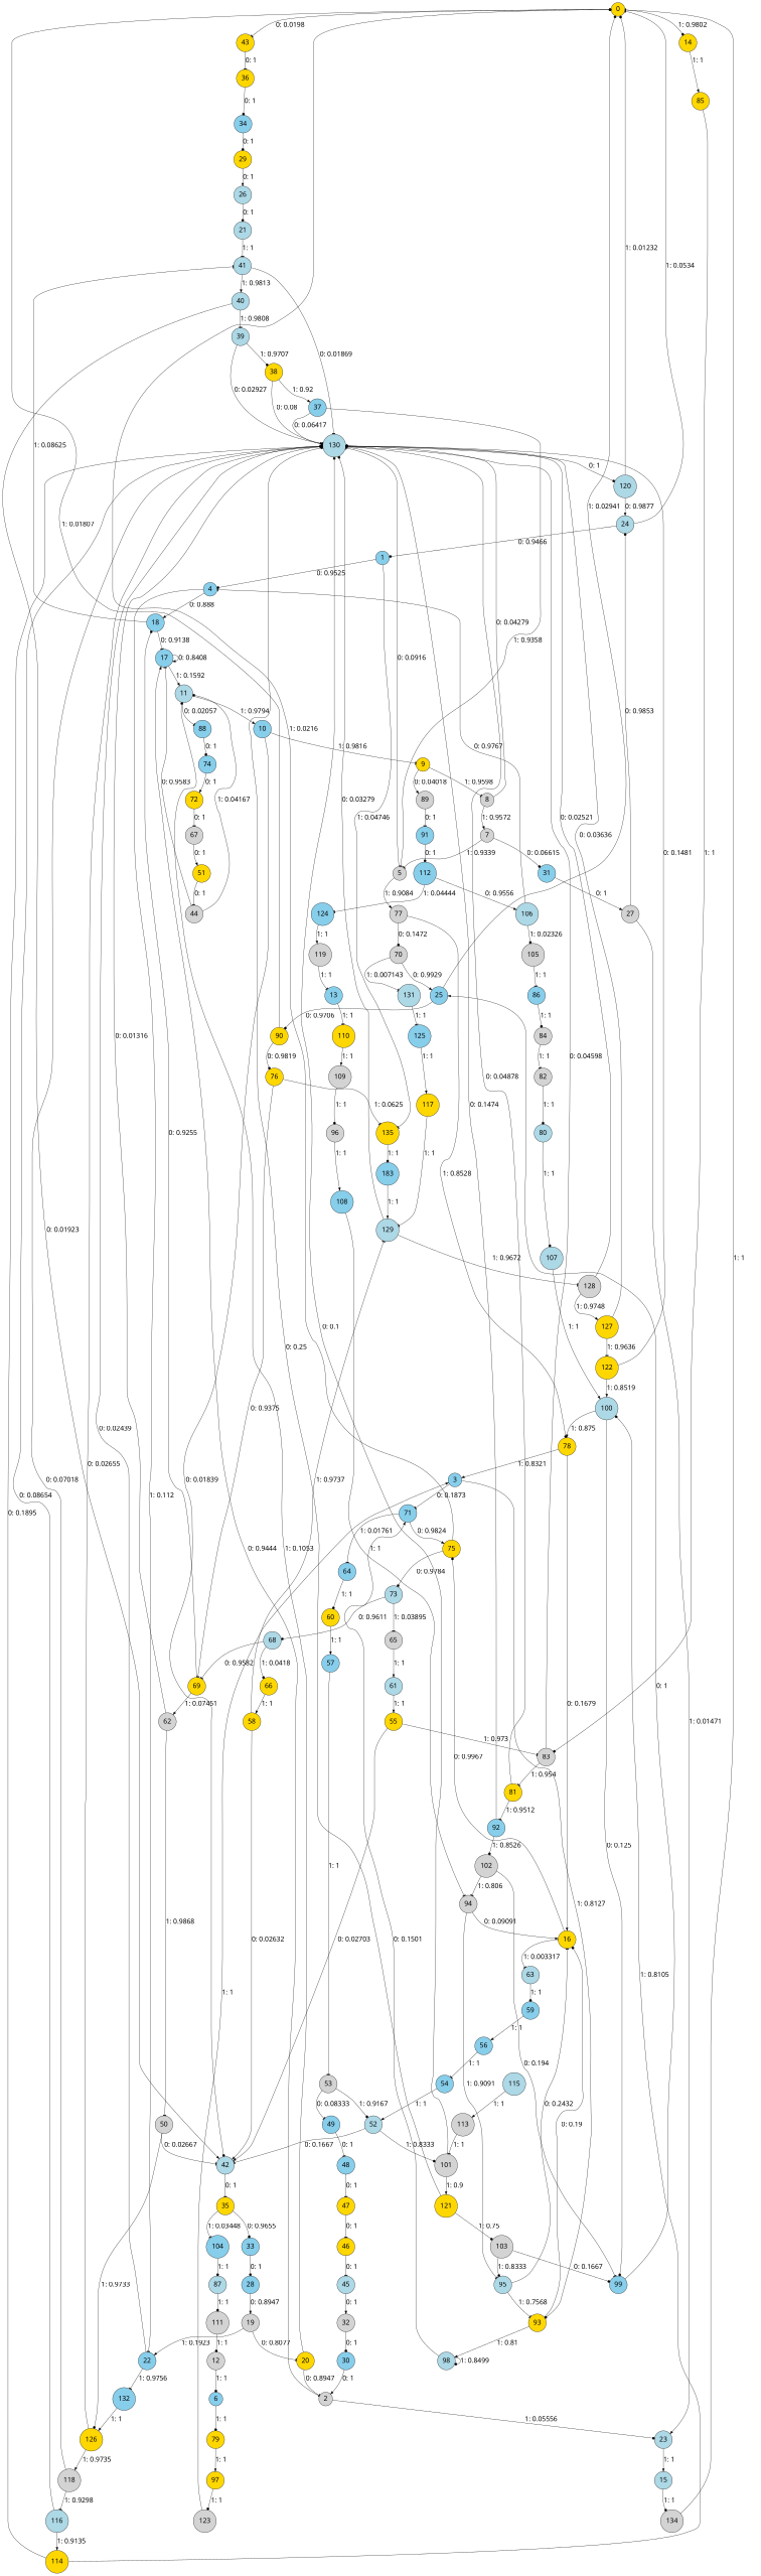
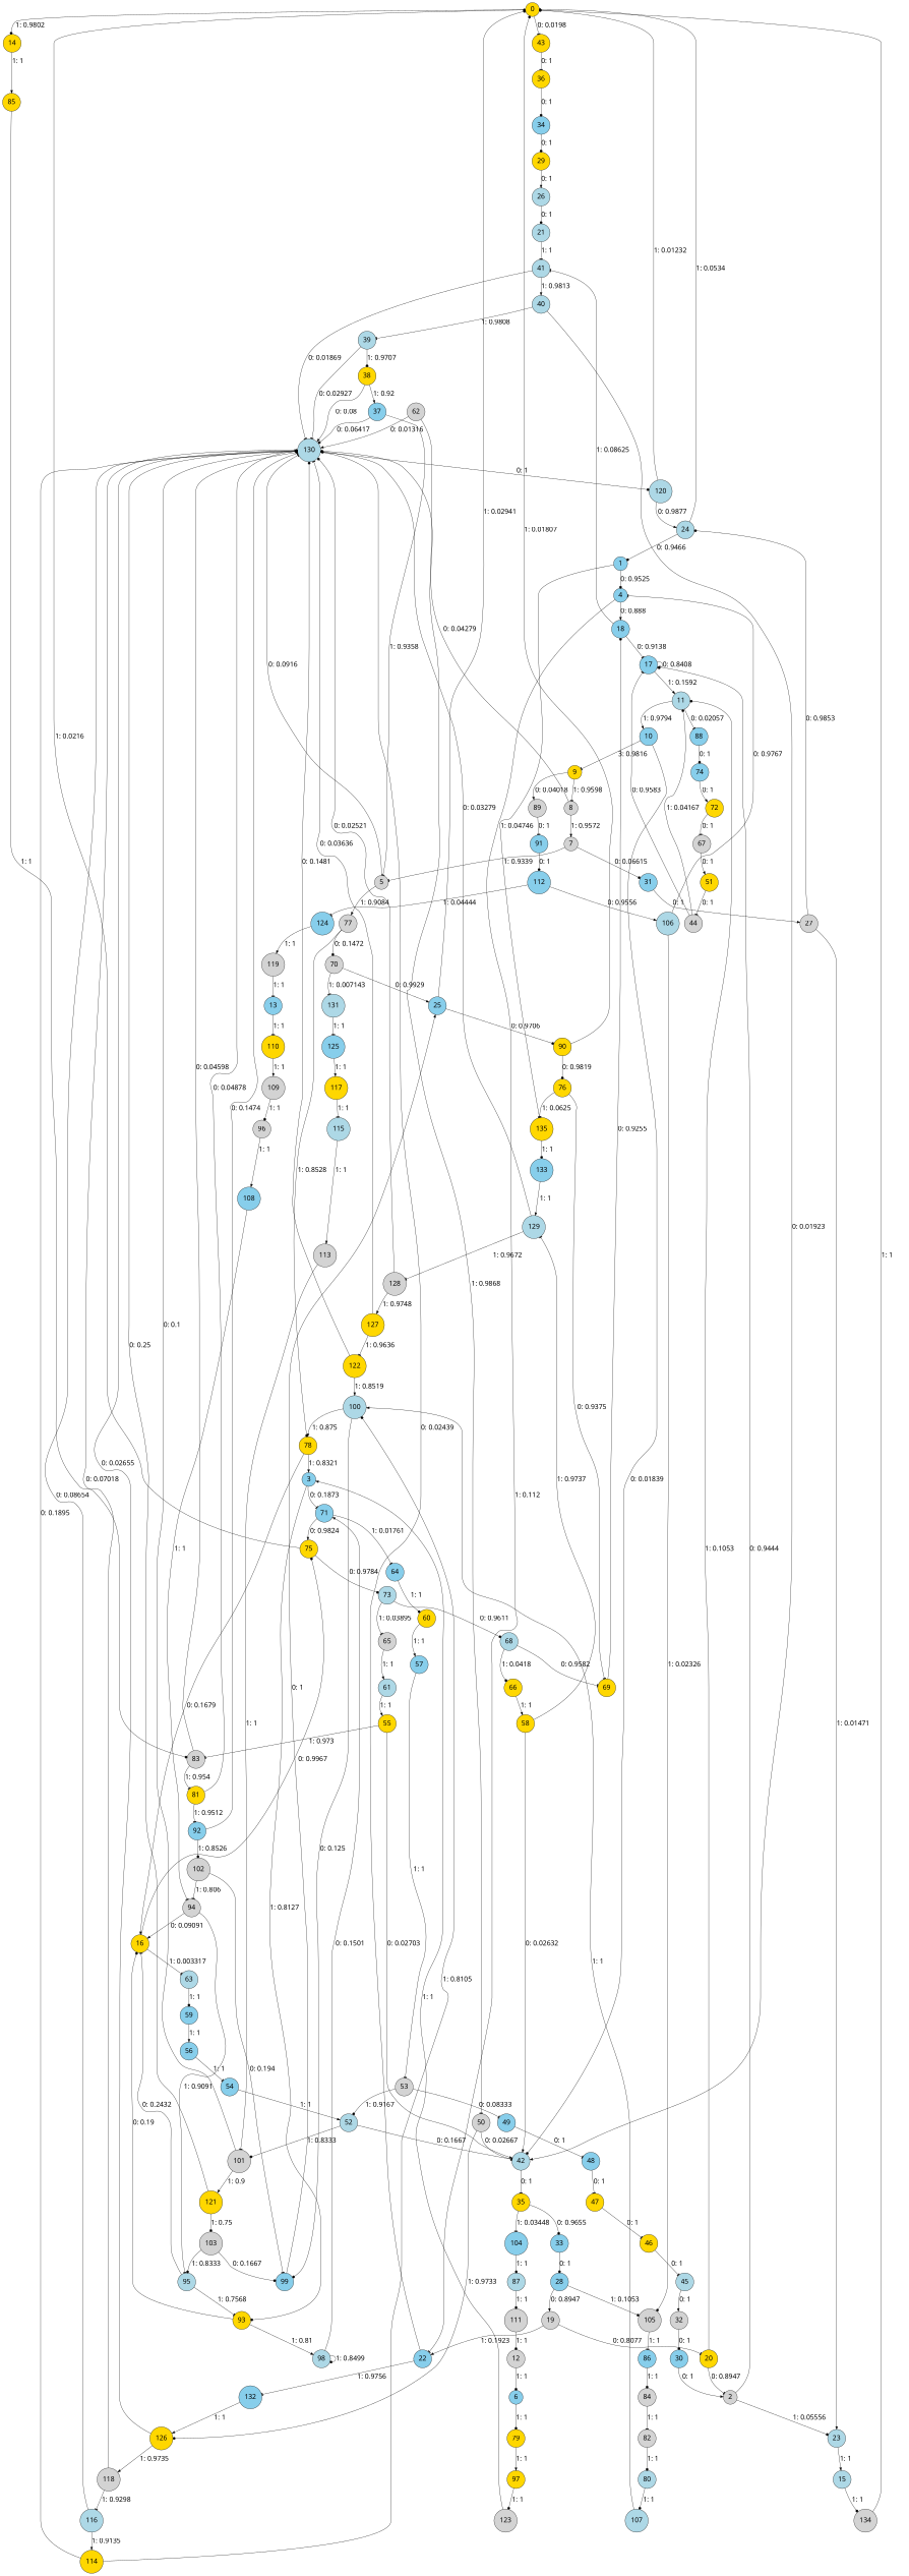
  digraph {
    fontname="Noto Sans"
    node [fillcolor=skyblue fontname="Noto Sans" fontsize=24 shape=circle style=filled]
    edge [arrowhead=tee fontname="Noto Sans" fontsize=24]
    0 [fillcolor=gold]
    43 [fillcolor=gold]
    14 [fillcolor=gold]
    36 [fillcolor=gold]
    85 [fillcolor=gold]
    34
    83 [fillcolor=lightgrey]
    1
    4
    135 [fillcolor=gold]
    18
    22
-   133 [label=183]
+   133
    17
    41 [fillcolor=lightblue]
    130 [fillcolor=lightblue]
    132
    129 [fillcolor=lightblue]
    2 [fillcolor=lightgrey]
    23 [fillcolor=lightblue]
    11 [fillcolor=lightblue]
    15 [fillcolor=lightblue]
    10
    88
    134 [fillcolor=lightgrey]
    3
    71
    93 [fillcolor=gold]
    75 [fillcolor=gold]
    64
    16 [fillcolor=gold]
    98 [fillcolor=lightblue]
    73 [fillcolor=lightblue]
    60 [fillcolor=gold]
    63 [fillcolor=lightblue]
    40 [fillcolor=lightblue]
    120 [fillcolor=lightblue]
    126 [fillcolor=gold]
    5 [fillcolor=lightgrey]
    77 [fillcolor=lightgrey]
    70 [fillcolor=lightgrey]
    78 [fillcolor=gold]
    24 [fillcolor=lightblue]
    25
    131 [fillcolor=lightblue]
    79 [fillcolor=gold]
    6
    97 [fillcolor=gold]
    123 [fillcolor=lightgrey]
    7 [fillcolor=lightgrey]
    31
    27 [fillcolor=lightgrey]
    8 [fillcolor=lightgrey]
    9 [fillcolor=gold]
    89 [fillcolor=lightgrey]
    91
    112
    42 [fillcolor=lightblue]
    35 [fillcolor=gold]
    33
    104
    74
    72 [fillcolor=gold]
    12 [fillcolor=lightgrey]
    110 [fillcolor=gold]
    13
    109 [fillcolor=lightgrey]
    96 [fillcolor=lightgrey]
    81 [fillcolor=gold]
    59
    65 [fillcolor=lightgrey]
    68 [fillcolor=lightblue]
    56
    39 [fillcolor=lightblue]
    19 [fillcolor=lightgrey]
    20 [fillcolor=gold]
    21 [fillcolor=lightblue]
    118 [fillcolor=lightgrey]
    90 [fillcolor=gold]
    76 [fillcolor=gold]
    69 [fillcolor=gold]
    26 [fillcolor=lightblue]
    28
    105 [fillcolor=lightgrey]
    86
    84 [fillcolor=lightgrey]
    29 [fillcolor=gold]
    30
    32 [fillcolor=lightgrey]
    87 [fillcolor=lightblue]
    111 [fillcolor=lightgrey]
    37
    38 [fillcolor=gold]
    44 [fillcolor=lightgrey]
    45 [fillcolor=lightblue]
    46 [fillcolor=gold]
    47 [fillcolor=gold]
    48
    49
    50 [fillcolor=lightgrey]
    116 [fillcolor=lightblue]
    51 [fillcolor=gold]
    52 [fillcolor=lightblue]
    101 [fillcolor=lightgrey]
    121 [fillcolor=gold]
    103 [fillcolor=lightgrey]
    53 [fillcolor=lightgrey]
    54
    55 [fillcolor=gold]
    92
    57
    58 [fillcolor=gold]
    128 [fillcolor=lightgrey]
    127 [fillcolor=gold]
    61 [fillcolor=lightblue]
    62 [fillcolor=lightgrey]
    66 [fillcolor=gold]
    67 [fillcolor=lightgrey]
    125
    117 [fillcolor=gold]
    80 [fillcolor=lightblue]
    107 [fillcolor=lightblue]
    100 [fillcolor=lightblue]
    99
    102 [fillcolor=lightgrey]
    94 [fillcolor=lightgrey]
    82 [fillcolor=lightgrey]
    106 [fillcolor=lightblue]
    124
    119 [fillcolor=lightgrey]
    95 [fillcolor=lightblue]
    108
    113 [fillcolor=lightgrey]
    114 [fillcolor=gold]
    115 [fillcolor=lightblue]
    122 [fillcolor=gold]
    0 -> 43 [label="0: 0.0198   "]
    0 -> 14 [arrowhead=dot label="1: 0.9802   "]
    43 -> 36 [label="0: 1        "]
    14 -> 85 [arrowhead=normal label="1: 1        "]
    36 -> 34 [arrowhead=dot label="0: 1        "]
    85 -> 83 [arrowhead=dot label="1: 1        "]
    34 -> 29 [arrowhead=dot label="0: 1        "]
    83 -> 130 [arrowhead=dot label="0: 0.04598  "]
    83 -> 81 [label="1: 0.954    "]
    1 -> 4 [arrowhead=dot label="0: 0.9525   "]
    1 -> 135 [label="1: 0.04746  "]
    4 -> 18 [arrowhead=normal label="0: 0.888    "]
    4 -> 22 [label="1: 0.112    "]
    135 -> 133 [arrowhead=dot label="1: 1        "]
    18 -> 17 [label="0: 0.9138   "]
    18 -> 41 [label="1: 0.08625  "]
    22 -> 130 [arrowhead=normal label="0: 0.02439  "]
    22 -> 132 [label="1: 0.9756   "]
    133 -> 129 [arrowhead=normal label="1: 1        "]
    17 -> 17 [arrowhead=normal label="0: 0.8408   "]
    17 -> 11 [arrowhead=normal label="1: 0.1592   "]
    41 -> 130 [label="0: 0.01869  "]
    41 -> 40 [arrowhead=normal label="1: 0.9813   "]
    130 -> 120 [arrowhead=dot label="0: 1        "]
    132 -> 126 [arrowhead=normal label="1: 1        "]
    129 -> 130 [arrowhead=dot label="0: 0.03279  "]
    129 -> 128 [label="1: 0.9672   "]
    2 -> 17 [arrowhead=normal label="0: 0.9444   "]
    2 -> 23 [arrowhead=dot label="1: 0.05556  "]
    23 -> 15 [arrowhead=normal label="1: 1        "]
    11 -> 10 [arrowhead=normal label="1: 0.9794   "]
    11 -> 88 [label="0: 0.02057  "]
    15 -> 134 [arrowhead=dot label="1: 1        "]
-   10 -> 9 [label="1: 0.9816   "]
+   10 -> 9 [label="3: 0.9816   "]
    10 -> 42 [arrowhead=dot label="0: 0.01839  "]
    88 -> 74 [arrowhead=dot label="0: 1        "]
    134 -> 0 [label="1: 1        "]
    3 -> 71 [label="0: 0.1873   "]
    3 -> 93 [arrowhead=dot label="1: 0.8127   "]
    71 -> 75 [arrowhead=normal label="0: 0.9824   "]
    71 -> 64 [label="1: 0.01761  "]
    93 -> 16 [arrowhead=dot label="0: 0.19     "]
    93 -> 98 [arrowhead=normal label="1: 0.81     "]
    75 -> 0 [arrowhead=dot label="1: 0.0216   "]
    75 -> 73 [arrowhead=dot label="0: 0.9784   "]
    64 -> 60 [arrowhead=dot label="1: 1        "]
    16 -> 75 [arrowhead=dot label="0: 0.9967   "]
    16 -> 63 [label="1: 0.003317  "]
    98 -> 71 [arrowhead=normal label="0: 0.1501   "]
    98 -> 98 [arrowhead=dot label="1: 0.8499   "]
    73 -> 65 [label="1: 0.03895  "]
    73 -> 68 [arrowhead=dot label="0: 0.9611   "]
    60 -> 57 [arrowhead=normal label="1: 1        "]
    63 -> 59 [arrowhead=dot label="1: 1        "]
    40 -> 42 [arrowhead=normal label="0: 0.01923  "]
    40 -> 39 [label="1: 0.9808   "]
    120 -> 0 [arrowhead=dot label="1: 0.01232  "]
    120 -> 24 [arrowhead=normal label="0: 0.9877   "]
    126 -> 130 [arrowhead=dot label="0: 0.02655  "]
    126 -> 118 [arrowhead=normal label="1: 0.9735   "]
    5 -> 130 [label="0: 0.0916   "]
    5 -> 77 [arrowhead=normal label="1: 0.9084   "]
    77 -> 70 [arrowhead=dot label="0: 0.1472   "]
    77 -> 78 [arrowhead=dot label="1: 0.8528   "]
    70 -> 25 [arrowhead=normal label="0: 0.9929   "]
    70 -> 131 [label="1: 0.007143  "]
    78 -> 3 [arrowhead=normal label="1: 0.8321   "]
    78 -> 16 [arrowhead=normal label="0: 0.1679   "]
    24 -> 0 [label="1: 0.0534   "]
    24 -> 1 [arrowhead=dot label="0: 0.9466   "]
    25 -> 0 [arrowhead=dot label="1: 0.02941  "]
    25 -> 90 [arrowhead=dot label="0: 0.9706   "]
    131 -> 125 [label="1: 1        "]
    79 -> 97 [arrowhead=normal label="1: 1        "]
    6 -> 79 [arrowhead=dot label="1: 1        "]
    97 -> 123 [arrowhead=dot label="1: 1        "]
    123 -> 3 [arrowhead=normal label="1: 1        "]
    7 -> 5 [label="1: 0.9339   "]
    7 -> 31 [arrowhead=dot label="0: 0.06615  "]
    31 -> 27 [arrowhead=normal label="0: 1        "]
    27 -> 23 [arrowhead=normal label="1: 0.01471  "]
    27 -> 24 [arrowhead=dot label="0: 0.9853   "]
    8 -> 130 [arrowhead=dot label="0: 0.04279  "]
    8 -> 7 [arrowhead=normal label="1: 0.9572   "]
    9 -> 8 [label="1: 0.9598   "]
    9 -> 89 [arrowhead=normal label="0: 0.04018  "]
    89 -> 91 [label="0: 1        "]
    91 -> 112 [arrowhead=dot label="0: 1        "]
    112 -> 106 [arrowhead=normal label="0: 0.9556   "]
    112 -> 124 [label="1: 0.04444  "]
    42 -> 35 [label="0: 1        "]
    35 -> 33 [arrowhead=dot label="0: 0.9655   "]
    35 -> 104 [label="1: 0.03448  "]
    33 -> 28 [arrowhead=dot label="0: 1        "]
    104 -> 87 [arrowhead=dot label="1: 1        "]
    74 -> 72 [arrowhead=normal label="0: 1        "]
    72 -> 67 [label="0: 1        "]
    12 -> 6 [arrowhead=dot label="1: 1        "]
    110 -> 109 [arrowhead=normal label="1: 1        "]
    13 -> 110 [label="1: 1        "]
    109 -> 96 [arrowhead=dot label="1: 1        "]
    96 -> 108 [arrowhead=normal label="1: 1        "]
    81 -> 130 [label="0: 0.04878  "]
    81 -> 92 [label="1: 0.9512   "]
    59 -> 56 [arrowhead=normal label="1: 1        "]
    65 -> 61 [arrowhead=normal label="1: 1        "]
    68 -> 69 [label="0: 0.9582   "]
    68 -> 66 [arrowhead=dot label="1: 0.0418   "]
    56 -> 54 [label="1: 1        "]
    39 -> 130 [label="0: 0.02927  "]
    39 -> 38 [arrowhead=dot label="1: 0.9707   "]
    19 -> 22 [arrowhead=normal label="1: 0.1923   "]
    19 -> 20 [label="0: 0.8077   "]
    20 -> 2 [label="0: 0.8947   "]
    20 -> 11 [arrowhead=dot label="1: 0.1053   "]
    21 -> 41 [label="1: 1        "]
    118 -> 130 [arrowhead=normal label="0: 0.07018  "]
    118 -> 116 [label="1: 0.9298   "]
    90 -> 0 [arrowhead=dot label="1: 0.01807  "]
    90 -> 76 [arrowhead=dot label="0: 0.9819   "]
    76 -> 135 [label="1: 0.0625   "]
    76 -> 69 [label="0: 0.9375   "]
    69 -> 18 [arrowhead=dot label="0: 0.9255   "]
-   69 -> 62 [arrowhead=normal label="1: 0.07451  "]
    26 -> 21 [arrowhead=dot label="0: 1        "]
    28 -> 19 [arrowhead=normal label="0: 0.8947   "]
+   28 -> 105 [arrowhead=dot label="1: 0.1053   "]
    105 -> 86 [label="1: 1        "]
    86 -> 84 [arrowhead=dot label="1: 1        "]
    84 -> 82 [label="1: 1        "]
    29 -> 26 [arrowhead=normal label="0: 1        "]
    30 -> 2 [arrowhead=normal label="0: 1        "]
    32 -> 30 [arrowhead=dot label="0: 1        "]
    87 -> 111 [arrowhead=dot label="1: 1        "]
    111 -> 12 [arrowhead=dot label="1: 1        "]
    37 -> 130 [arrowhead=dot label="0: 0.06417  "]
    37 -> 5 [label="1: 0.9358   "]
    38 -> 130 [arrowhead=normal label="0: 0.08     "]
    38 -> 37 [arrowhead=normal label="1: 0.92     "]
    44 -> 17 [label="0: 0.9583   "]
    44 -> 11 [arrowhead=dot label="1: 0.04167  "]
    45 -> 32 [arrowhead=normal label="0: 1        "]
    46 -> 45 [label="0: 1        "]
    47 -> 46 [label="0: 1        "]
    48 -> 47 [label="0: 1        "]
    49 -> 48 [label="0: 1        "]
    50 -> 126 [arrowhead=dot label="1: 0.9733   "]
    50 -> 42 [label="0: 0.02667  "]
    116 -> 130 [label="0: 0.08654  "]
    116 -> 114 [arrowhead=normal label="1: 0.9135   "]
    51 -> 44 [label="0: 1        "]
    52 -> 42 [label="0: 0.1667   "]
    52 -> 101 [arrowhead=dot label="1: 0.8333   "]
    101 -> 130 [arrowhead=dot label="0: 0.1      "]
    101 -> 121 [arrowhead=normal label="1: 0.9      "]
    121 -> 130 [arrowhead=dot label="0: 0.25     "]
    121 -> 103 [arrowhead=dot label="1: 0.75     "]
    103 -> 99 [arrowhead=dot label="0: 0.1667   "]
    103 -> 95 [arrowhead=dot label="1: 0.8333   "]
    53 -> 49 [label="0: 0.08333  "]
    53 -> 52 [arrowhead=dot label="1: 0.9167   "]
    54 -> 52 [arrowhead=normal label="1: 1        "]
    55 -> 83 [label="1: 0.973    "]
    55 -> 42 [arrowhead=normal label="0: 0.02703  "]
    92 -> 130 [label="0: 0.1474   "]
    92 -> 102 [arrowhead=dot label="1: 0.8526   "]
    57 -> 53 [label="1: 1        "]
    58 -> 129 [label="1: 0.9737   "]
    58 -> 42 [arrowhead=normal label="0: 0.02632  "]
    128 -> 130 [arrowhead=dot label="0: 0.02521  "]
    128 -> 127 [arrowhead=normal label="1: 0.9748   "]
    127 -> 130 [label="0: 0.03636  "]
    127 -> 122 [label="1: 0.9636   "]
    61 -> 55 [arrowhead=normal label="1: 1        "]
    62 -> 130 [arrowhead=normal label="0: 0.01316  "]
    62 -> 50 [label="1: 0.9868   "]
    66 -> 58 [arrowhead=normal label="1: 1        "]
    67 -> 51 [arrowhead=normal label="0: 1        "]
    125 -> 117 [arrowhead=normal label="1: 1        "]
-   117 -> 129 [label="1: 1        "]
+   117 -> 115 [label="1: 1        "]
    80 -> 107 [arrowhead=dot label="1: 1        "]
    107 -> 100 [arrowhead=normal label="1: 1        "]
    100 -> 78 [arrowhead=normal label="1: 0.875    "]
    100 -> 99 [arrowhead=dot label="0: 0.125    "]
    99 -> 25 [arrowhead=normal label="0: 1        "]
    102 -> 99 [label="0: 0.194    "]
    102 -> 94 [label="1: 0.806    "]
    94 -> 16 [arrowhead=normal label="0: 0.09091  "]
    94 -> 95 [label="1: 0.9091   "]
    82 -> 80 [arrowhead=dot label="1: 1        "]
    106 -> 4 [label="0: 0.9767   "]
    106 -> 105 [arrowhead=dot label="1: 0.02326  "]
    124 -> 119 [arrowhead=normal label="1: 1        "]
    119 -> 13 [label="1: 1        "]
    95 -> 93 [label="1: 0.7568   "]
    95 -> 16 [label="0: 0.2432   "]
    108 -> 94 [label="1: 1        "]
    113 -> 101 [label="1: 1        "]
    114 -> 130 [arrowhead=dot label="0: 0.1895   "]
    114 -> 100 [arrowhead=dot label="1: 0.8105   "]
    115 -> 113 [arrowhead=normal label="1: 1        "]
    122 -> 130 [arrowhead=dot label="0: 0.1481   "]
    122 -> 100 [arrowhead=normal label="1: 0.8519   "]
  }
